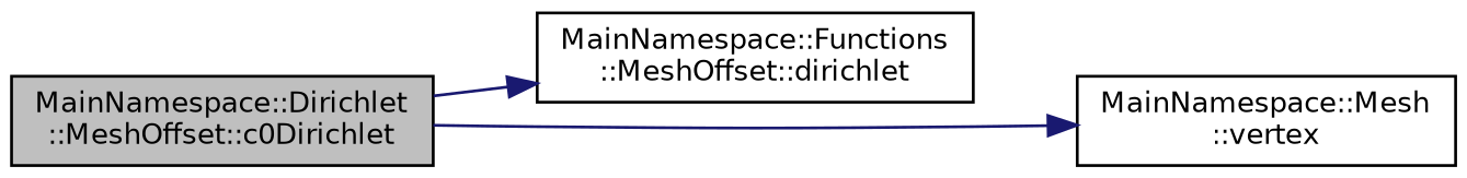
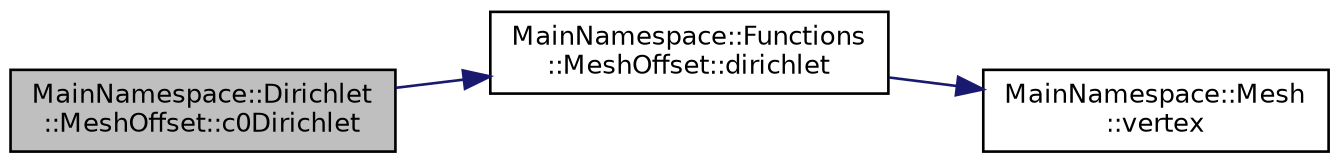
  digraph {
    rankdir=LR
    node [color=black fillcolor=white fontname=Helvetica fontsize=10 shape=record style=filled]
    edge [color=midnightblue fontname=Helvetica fontsize=10 labelfontname=Helvetica labelfontsize=10 style=solid]
    n1 [fillcolor=grey75 fontcolor=black height=0.2 label="MainNamespace::Dirichlet\l::MeshOffset::c0Dirichlet" width=0.4]
    n2 [height=0.2 label="MainNamespace::Functions\l::MeshOffset::dirichlet" width=0.4]
    n3 [height=0.2 label="MainNamespace::Mesh\l::vertex" width=0.4]
    n1 -> n2
-   n1 -> n3
+   n2 -> n3
  }
